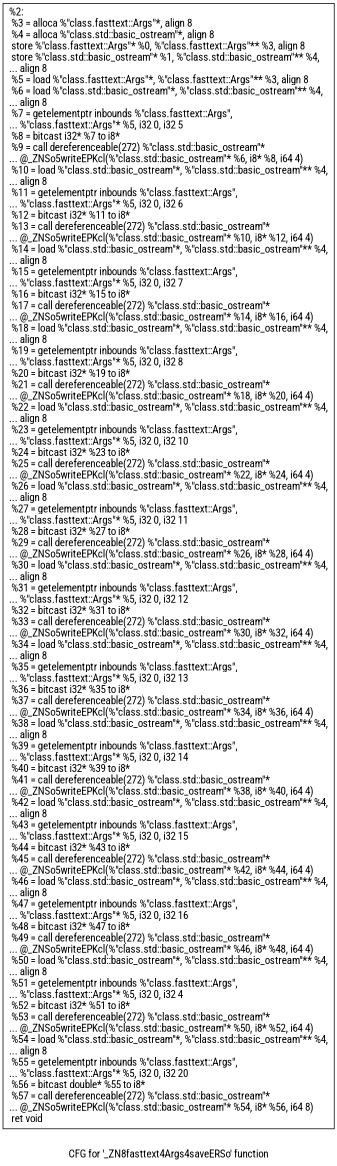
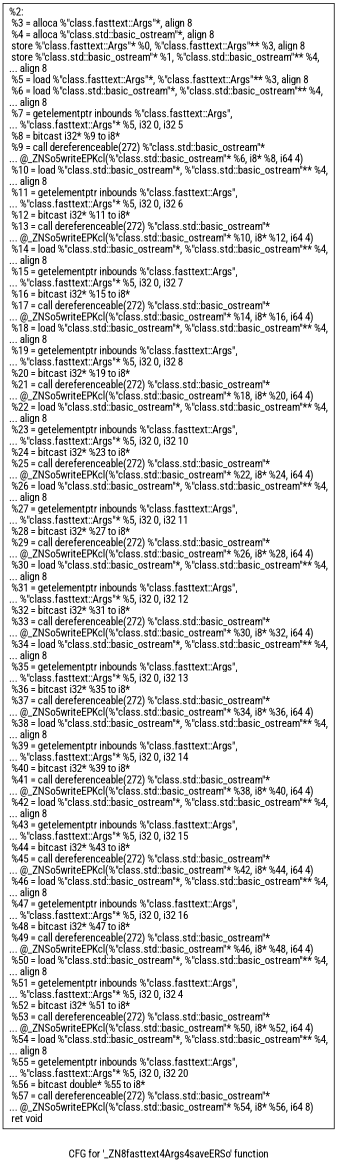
  digraph {
    label="CFG for '_ZN8fasttext4Args4saveERSo' function"
    fontname="Roboto Condensed"
-   n1 [label="{%2:\l  %3 = alloca %\"class.fasttext::Args\"*, align 8\l  %4 = alloca %\"class.std::basic_ostream\"*, align 8\l  store %\"class.fasttext::Args\"* %0, %\"class.fasttext::Args\"** %3, align 8\l  store %\"class.std::basic_ostream\"* %1, %\"class.std::basic_ostream\"** %4,\l... align 8\l  %5 = load %\"class.fasttext::Args\"*, %\"class.fasttext::Args\"** %3, align 8\l  %6 = load %\"class.std::basic_ostream\"*, %\"class.std::basic_ostream\"** %4,\l... align 8\l  %7 = getelementptr inbounds %\"class.fasttext::Args\",\l... %\"class.fasttext::Args\"* %5, i32 0, i32 5\l  %8 = bitcast i32* %7 to i8*\l  %9 = call dereferenceable(272) %\"class.std::basic_ostream\"*\l... @_ZNSo5writeEPKcl(%\"class.std::basic_ostream\"* %6, i8* %8, i64 4)\l  %10 = load %\"class.std::basic_ostream\"*, %\"class.std::basic_ostream\"** %4,\l... align 8\l  %11 = getelementptr inbounds %\"class.fasttext::Args\",\l... %\"class.fasttext::Args\"* %5, i32 0, i32 6\l  %12 = bitcast i32* %11 to i8*\l  %13 = call dereferenceable(272) %\"class.std::basic_ostream\"*\l... @_ZNSo5writeEPKcl(%\"class.std::basic_ostream\"* %10, i8* %12, i64 4)\l  %14 = load %\"class.std::basic_ostream\"*, %\"class.std::basic_ostream\"** %4,\l... align 8\l  %15 = getelementptr inbounds %\"class.fasttext::Args\",\l... %\"class.fasttext::Args\"* %5, i32 0, i32 7\l  %16 = bitcast i32* %15 to i8*\l  %17 = call dereferenceable(272) %\"class.std::basic_ostream\"*\l... @_ZNSo5writeEPKcl(%\"class.std::basic_ostream\"* %14, i8* %16, i64 4)\l  %18 = load %\"class.std::basic_ostream\"*, %\"class.std::basic_ostream\"** %4,\l... align 8\l  %19 = getelementptr inbounds %\"class.fasttext::Args\",\l... %\"class.fasttext::Args\"* %5, i32 0, i32 8\l  %20 = bitcast i32* %19 to i8*\l  %21 = call dereferenceable(272) %\"class.std::basic_ostream\"*\l... @_ZNSo5writeEPKcl(%\"class.std::basic_ostream\"* %18, i8* %20, i64 4)\l  %22 = load %\"class.std::basic_ostream\"*, %\"class.std::basic_ostream\"** %4,\l... align 8\l  %23 = getelementptr inbounds %\"class.fasttext::Args\",\l... %\"class.fasttext::Args\"* %5, i32 0, i32 10\l  %24 = bitcast i32* %23 to i8*\l  %25 = call dereferenceable(272) %\"class.std::basic_ostream\"*\l... @_ZNSo5writeEPKcl(%\"class.std::basic_ostream\"* %22, i8* %24, i64 4)\l  %26 = load %\"class.std::basic_ostream\"*, %\"class.std::basic_ostream\"** %4,\l... align 8\l  %27 = getelementptr inbounds %\"class.fasttext::Args\",\l... %\"class.fasttext::Args\"* %5, i32 0, i32 11\l  %28 = bitcast i32* %27 to i8*\l  %29 = call dereferenceable(272) %\"class.std::basic_ostream\"*\l... @_ZNSo5writeEPKcl(%\"class.std::basic_ostream\"* %26, i8* %28, i64 4)\l  %30 = load %\"class.std::basic_ostream\"*, %\"class.std::basic_ostream\"** %4,\l... align 8\l  %31 = getelementptr inbounds %\"class.fasttext::Args\",\l... %\"class.fasttext::Args\"* %5, i32 0, i32 12\l  %32 = bitcast i32* %31 to i8*\l  %33 = call dereferenceable(272) %\"class.std::basic_ostream\"*\l... @_ZNSo5writeEPKcl(%\"class.std::basic_ostream\"* %30, i8* %32, i64 4)\l  %34 = load %\"class.std::basic_ostream\"*, %\"class.std::basic_ostream\"** %4,\l... align 8\l  %35 = getelementptr inbounds %\"class.fasttext::Args\",\l... %\"class.fasttext::Args\"* %5, i32 0, i32 13\l  %36 = bitcast i32* %35 to i8*\l  %37 = call dereferenceable(272) %\"class.std::basic_ostream\"*\l... @_ZNSo5writeEPKcl(%\"class.std::basic_ostream\"* %34, i8* %36, i64 4)\l  %38 = load %\"class.std::basic_ostream\"*, %\"class.std::basic_ostream\"** %4,\l... align 8\l  %39 = getelementptr inbounds %\"class.fasttext::Args\",\l... %\"class.fasttext::Args\"* %5, i32 0, i32 14\l  %40 = bitcast i32* %39 to i8*\l  %41 = call dereferenceable(272) %\"class.std::basic_ostream\"*\l... @_ZNSo5writeEPKcl(%\"class.std::basic_ostream\"* %38, i8* %40, i64 4)\l  %42 = load %\"class.std::basic_ostream\"*, %\"class.std::basic_ostream\"** %4,\l... align 8\l  %43 = getelementptr inbounds %\"class.fasttext::Args\",\l... %\"class.fasttext::Args\"* %5, i32 0, i32 15\l  %44 = bitcast i32* %43 to i8*\l  %45 = call dereferenceable(272) %\"class.std::basic_ostream\"*\l... @_ZNSo5writeEPKcl(%\"class.std::basic_ostream\"* %42, i8* %44, i64 4)\l  %46 = load %\"class.std::basic_ostream\"*, %\"class.std::basic_ostream\"** %4,\l... align 8\l  %47 = getelementptr inbounds %\"class.fasttext::Args\",\l... %\"class.fasttext::Args\"* %5, i32 0, i32 16\l  %48 = bitcast i32* %47 to i8*\l  %49 = call dereferenceable(272) %\"class.std::basic_ostream\"*\l... @_ZNSo5writeEPKcl(%\"class.std::basic_ostream\"* %46, i8* %48, i64 4)\l  %50 = load %\"class.std::basic_ostream\"*, %\"class.std::basic_ostream\"** %4,\l... align 8\l  %51 = getelementptr inbounds %\"class.fasttext::Args\",\l... %\"class.fasttext::Args\"* %5, i32 0, i32 4\l  %52 = bitcast i32* %51 to i8*\l  %53 = call dereferenceable(272) %\"class.std::basic_ostream\"*\l... @_ZNSo5writeEPKcl(%\"class.std::basic_ostream\"* %50, i8* %52, i64 4)\l  %54 = load %\"class.std::basic_ostream\"*, %\"class.std::basic_ostream\"** %4,\l... align 8\l  %55 = getelementptr inbounds %\"class.fasttext::Args\",\l... %\"class.fasttext::Args\"* %5, i32 0, i32 20\l  %56 = bitcast double* %55 to i8*\l  %57 = call dereferenceable(272) %\"class.std::basic_ostream\"*\l... @_ZNSo5writeEPKcl(%\"class.std::basic_ostream\"* %54, i8* %56, i64 8)\l  ret void\l}" shape=record fontname="Roboto Condensed"]
+   n1 [label="{%2:\l  %3 = alloca %\"class.fasttext::Args\"*, align 8\l  %4 = alloca %\"class.std::basic_ostream\"*, align 8\l  store %\"class.fasttext::Args\"* %0, %\"class.fasttext::Args\"** %3, align 8\l  store %\"class.std::basic_ostream\"* %1, %\"class.std::basic_ostream\"** %4,\l... align 8\l  %5 = load %\"class.fasttext::Args\"*, %\"class.fasttext::Args\"** %3, align 8\l  %6 = load %\"class.std::basic_ostream\"*, %\"class.std::basic_ostream\"** %4,\l... align 8\l  %7 = getelementptr inbounds %\"class.fasttext::Args\",\l... %\"class.fasttext::Args\"* %5, i32 0, i32 5\l  %8 = bitcast i32* %9 to i8*\l  %9 = call dereferenceable(272) %\"class.std::basic_ostream\"*\l... @_ZNSo5writeEPKcl(%\"class.std::basic_ostream\"* %6, i8* %8, i64 4)\l  %10 = load %\"class.std::basic_ostream\"*, %\"class.std::basic_ostream\"** %4,\l... align 8\l  %11 = getelementptr inbounds %\"class.fasttext::Args\",\l... %\"class.fasttext::Args\"* %5, i32 0, i32 6\l  %12 = bitcast i32* %11 to i8*\l  %13 = call dereferenceable(272) %\"class.std::basic_ostream\"*\l... @_ZNSo5writeEPKcl(%\"class.std::basic_ostream\"* %10, i8* %12, i64 4)\l  %14 = load %\"class.std::basic_ostream\"*, %\"class.std::basic_ostream\"** %4,\l... align 8\l  %15 = getelementptr inbounds %\"class.fasttext::Args\",\l... %\"class.fasttext::Args\"* %5, i32 0, i32 7\l  %16 = bitcast i32* %15 to i8*\l  %17 = call dereferenceable(272) %\"class.std::basic_ostream\"*\l... @_ZNSo5writeEPKcl(%\"class.std::basic_ostream\"* %14, i8* %16, i64 4)\l  %18 = load %\"class.std::basic_ostream\"*, %\"class.std::basic_ostream\"** %4,\l... align 8\l  %19 = getelementptr inbounds %\"class.fasttext::Args\",\l... %\"class.fasttext::Args\"* %5, i32 0, i32 8\l  %20 = bitcast i32* %19 to i8*\l  %21 = call dereferenceable(272) %\"class.std::basic_ostream\"*\l... @_ZNSo5writeEPKcl(%\"class.std::basic_ostream\"* %18, i8* %20, i64 4)\l  %22 = load %\"class.std::basic_ostream\"*, %\"class.std::basic_ostream\"** %4,\l... align 8\l  %23 = getelementptr inbounds %\"class.fasttext::Args\",\l... %\"class.fasttext::Args\"* %5, i32 0, i32 10\l  %24 = bitcast i32* %23 to i8*\l  %25 = call dereferenceable(272) %\"class.std::basic_ostream\"*\l... @_ZNSo5writeEPKcl(%\"class.std::basic_ostream\"* %22, i8* %24, i64 4)\l  %26 = load %\"class.std::basic_ostream\"*, %\"class.std::basic_ostream\"** %4,\l... align 8\l  %27 = getelementptr inbounds %\"class.fasttext::Args\",\l... %\"class.fasttext::Args\"* %5, i32 0, i32 11\l  %28 = bitcast i32* %27 to i8*\l  %29 = call dereferenceable(272) %\"class.std::basic_ostream\"*\l... @_ZNSo5writeEPKcl(%\"class.std::basic_ostream\"* %26, i8* %28, i64 4)\l  %30 = load %\"class.std::basic_ostream\"*, %\"class.std::basic_ostream\"** %4,\l... align 8\l  %31 = getelementptr inbounds %\"class.fasttext::Args\",\l... %\"class.fasttext::Args\"* %5, i32 0, i32 12\l  %32 = bitcast i32* %31 to i8*\l  %33 = call dereferenceable(272) %\"class.std::basic_ostream\"*\l... @_ZNSo5writeEPKcl(%\"class.std::basic_ostream\"* %30, i8* %32, i64 4)\l  %34 = load %\"class.std::basic_ostream\"*, %\"class.std::basic_ostream\"** %4,\l... align 8\l  %35 = getelementptr inbounds %\"class.fasttext::Args\",\l... %\"class.fasttext::Args\"* %5, i32 0, i32 13\l  %36 = bitcast i32* %35 to i8*\l  %37 = call dereferenceable(272) %\"class.std::basic_ostream\"*\l... @_ZNSo5writeEPKcl(%\"class.std::basic_ostream\"* %34, i8* %36, i64 4)\l  %38 = load %\"class.std::basic_ostream\"*, %\"class.std::basic_ostream\"** %4,\l... align 8\l  %39 = getelementptr inbounds %\"class.fasttext::Args\",\l... %\"class.fasttext::Args\"* %5, i32 0, i32 14\l  %40 = bitcast i32* %39 to i8*\l  %41 = call dereferenceable(272) %\"class.std::basic_ostream\"*\l... @_ZNSo5writeEPKcl(%\"class.std::basic_ostream\"* %38, i8* %40, i64 4)\l  %42 = load %\"class.std::basic_ostream\"*, %\"class.std::basic_ostream\"** %4,\l... align 8\l  %43 = getelementptr inbounds %\"class.fasttext::Args\",\l... %\"class.fasttext::Args\"* %5, i32 0, i32 15\l  %44 = bitcast i32* %43 to i8*\l  %45 = call dereferenceable(272) %\"class.std::basic_ostream\"*\l... @_ZNSo5writeEPKcl(%\"class.std::basic_ostream\"* %42, i8* %44, i64 4)\l  %46 = load %\"class.std::basic_ostream\"*, %\"class.std::basic_ostream\"** %4,\l... align 8\l  %47 = getelementptr inbounds %\"class.fasttext::Args\",\l... %\"class.fasttext::Args\"* %5, i32 0, i32 16\l  %48 = bitcast i32* %47 to i8*\l  %49 = call dereferenceable(272) %\"class.std::basic_ostream\"*\l... @_ZNSo5writeEPKcl(%\"class.std::basic_ostream\"* %46, i8* %48, i64 4)\l  %50 = load %\"class.std::basic_ostream\"*, %\"class.std::basic_ostream\"** %4,\l... align 8\l  %51 = getelementptr inbounds %\"class.fasttext::Args\",\l... %\"class.fasttext::Args\"* %5, i32 0, i32 4\l  %52 = bitcast i32* %51 to i8*\l  %53 = call dereferenceable(272) %\"class.std::basic_ostream\"*\l... @_ZNSo5writeEPKcl(%\"class.std::basic_ostream\"* %50, i8* %52, i64 4)\l  %54 = load %\"class.std::basic_ostream\"*, %\"class.std::basic_ostream\"** %4,\l... align 8\l  %55 = getelementptr inbounds %\"class.fasttext::Args\",\l... %\"class.fasttext::Args\"* %5, i32 0, i32 20\l  %56 = bitcast double* %55 to i8*\l  %57 = call dereferenceable(272) %\"class.std::basic_ostream\"*\l... @_ZNSo5writeEPKcl(%\"class.std::basic_ostream\"* %54, i8* %56, i64 8)\l  ret void\l}" shape=record fontname="Roboto Condensed"]
  }
